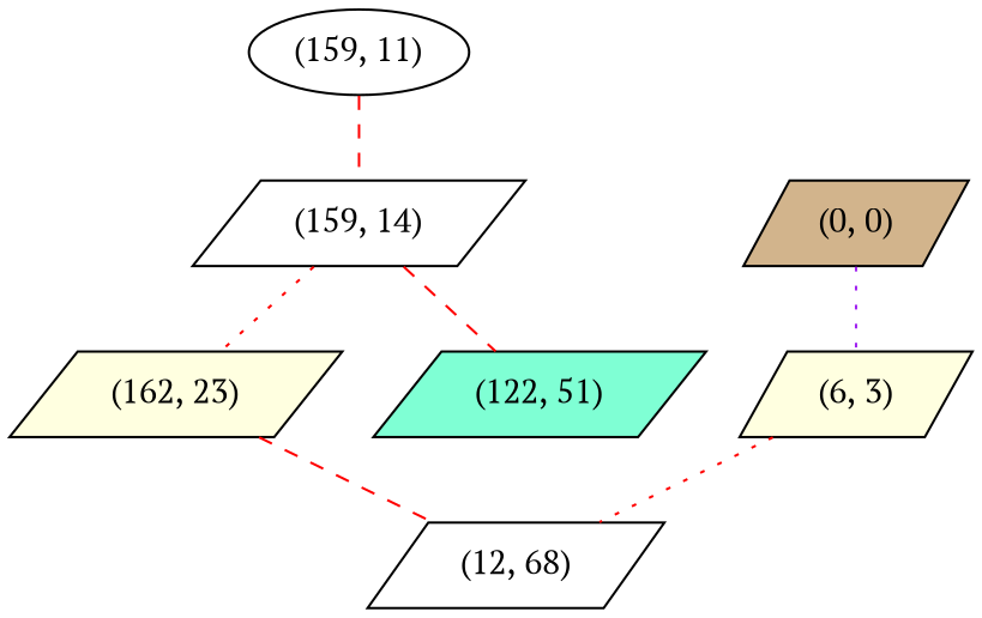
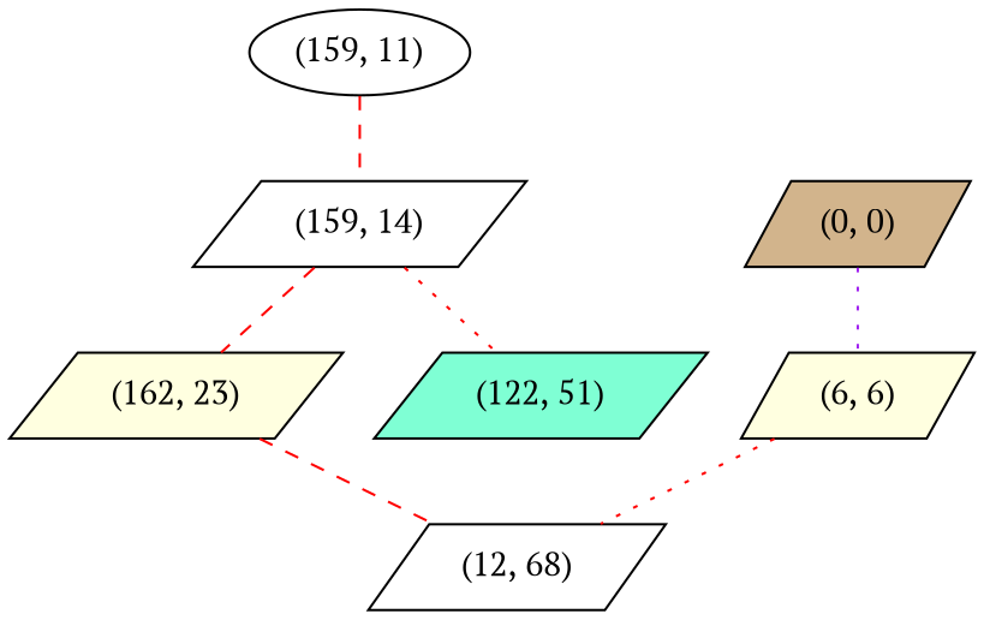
  graph {
    fontname="PT Serif"
    node [fillcolor=white fontname="PT Serif" shape=parallelogram style=filled]
    edge [color=red fontname="PT Serif" style=dashed weight=1]
    "(159, 11)" [shape=ellipse]
    "(159, 14)"
    "(162, 23)" [fillcolor=lightyellow]
    "(122, 51)" [fillcolor=aquamarine]
    "(0, 0)" [fillcolor=tan]
-   "(6, 6)" [fillcolor=lightyellow label="(6, 3)"]
+   "(6, 6)" [fillcolor=lightyellow]
    "(12, 68)"
    "(159, 11)" -- "(159, 14)"
-   "(159, 14)" -- "(162, 23)" [style=dotted]
-   "(159, 14)" -- "(122, 51)"
+   "(159, 14)" -- "(162, 23)"
+   "(159, 14)" -- "(122, 51)" [style=dotted]
    "(162, 23)" -- "(12, 68)"
    "(0, 0)" -- "(6, 6)" [color=purple style=dotted weight=4]
    "(6, 6)" -- "(12, 68)" [style=dotted]
  }
